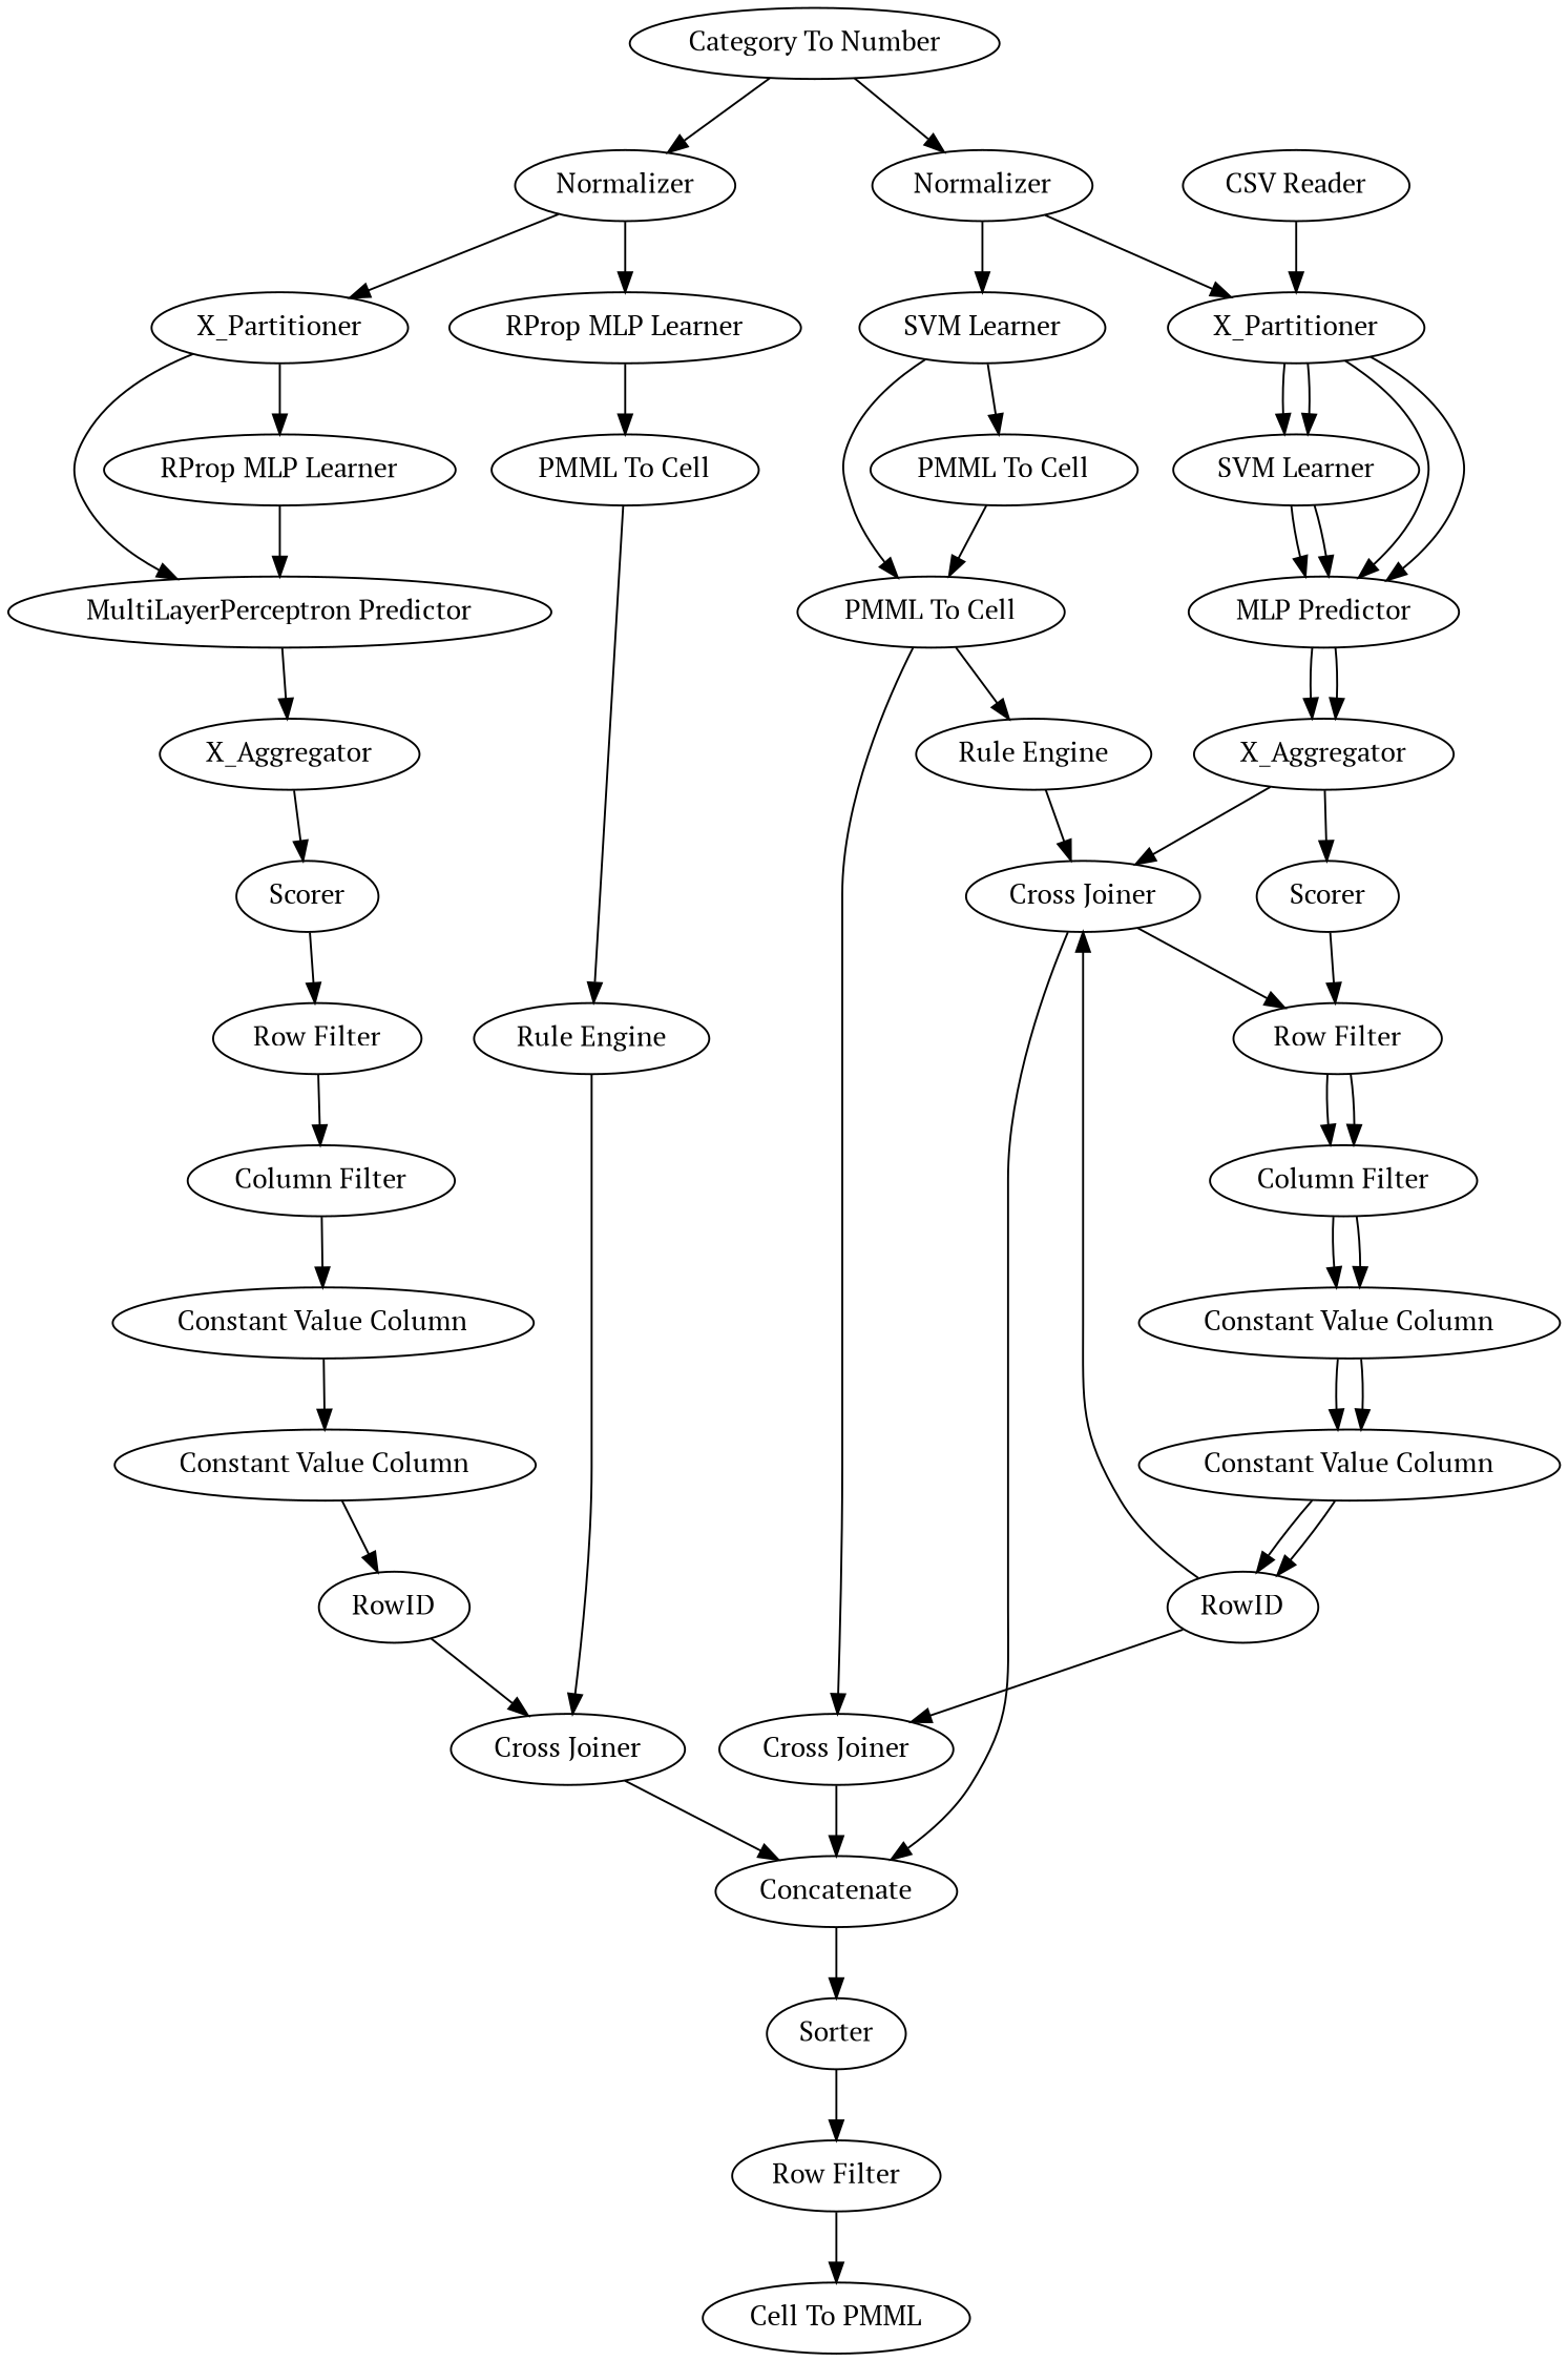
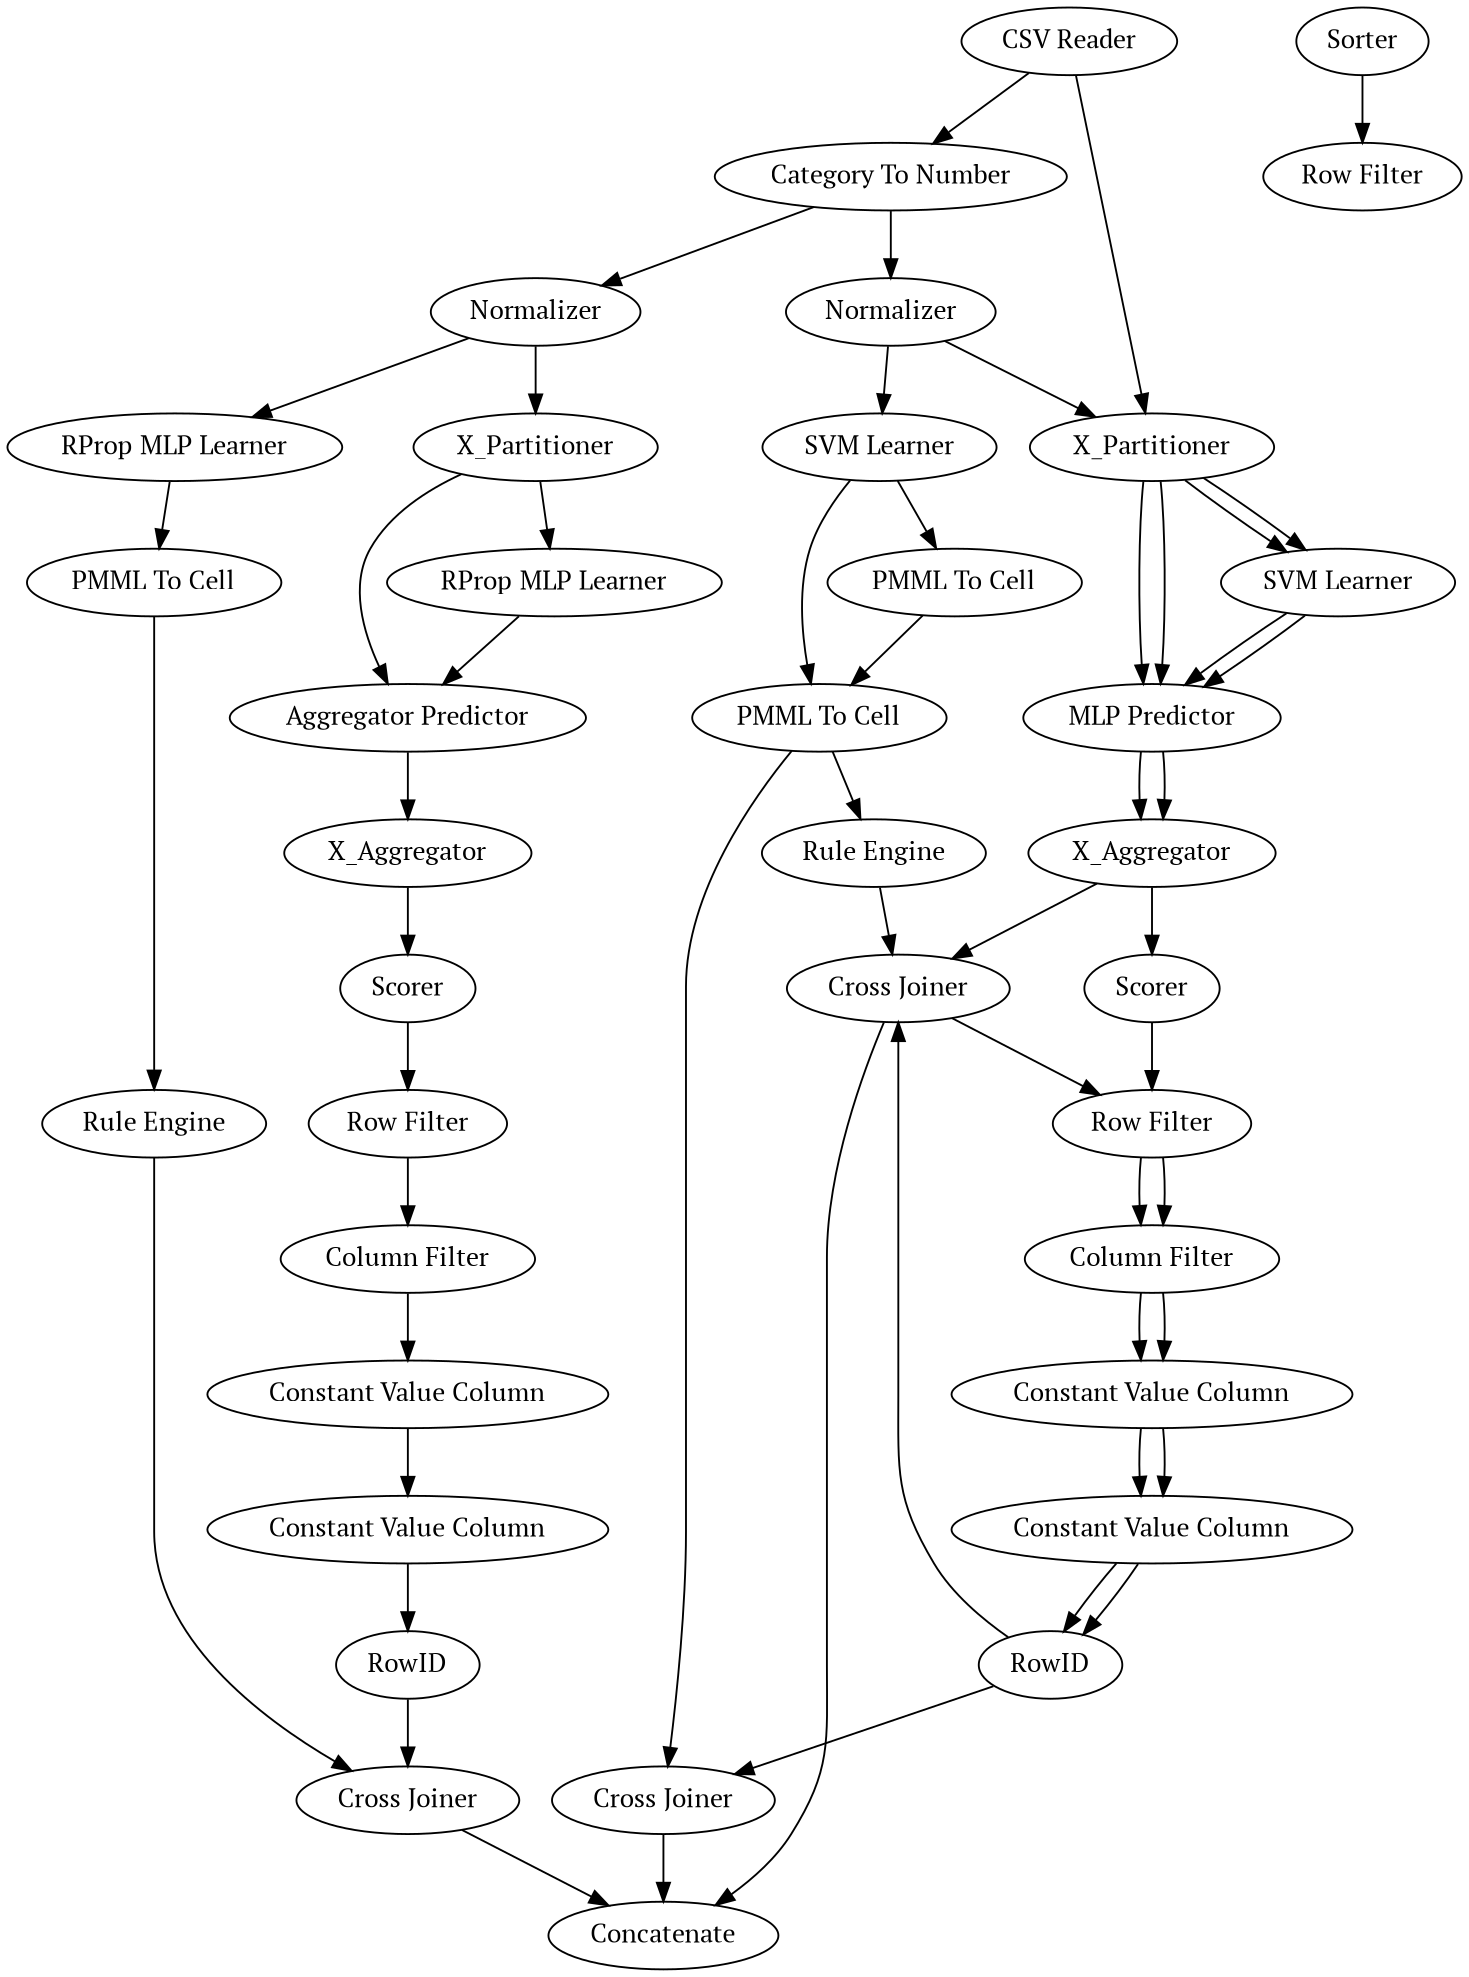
  digraph {
    fontname="PT Serif"
    rankdir=TB
    node [fontname="PT Serif"]
    edge [fontname="PT Serif"]
    n1 [label=X_Partitioner]
    n2 [label="SVM Learner"]
    n3 [label="MLP Predictor"]
    n4 [label=X_Aggregator]
    n5 [label="Cross Joiner"]
    n6 [label=Scorer]
    n7 [label="Row Filter"]
    n8 [label=Concatenate]
    n9 [label="Column Filter"]
    n10 [label="Constant Value Column"]
    n11 [label="Constant Value Column"]
    n12 [label=RowID]
    n13 [label="Cross Joiner"]
    n14 [label="PMML To Cell"]
    n15 [label="PMML To Cell"]
    n16 [label="Rule Engine"]
    n17 [label="SVM Learner"]
    n18 [label=Sorter]
    n19 [label="Row Filter"]
-   n20 [label="Cell To PMML"]
    n21 [label="Category To Number"]
    n22 [label=Normalizer]
    n23 [label=Normalizer]
    n24 [label=X_Partitioner]
    n25 [label="RProp MLP Learner"]
    n26 [label="RProp MLP Learner"]
-   n27 [label="MultiLayerPerceptron Predictor"]
+   n27 [label="Aggregator Predictor"]
    n28 [label="PMML To Cell"]
    n29 [label=X_Aggregator]
    n30 [label=Scorer]
    n31 [label="Row Filter"]
    n32 [label="Column Filter"]
    n33 [label="Cross Joiner"]
    n34 [label="Constant Value Column"]
    n35 [label="Constant Value Column"]
    n36 [label=RowID]
    n37 [label="Rule Engine"]
    n38 [label="CSV Reader"]
    n1 -> n2
    n1 -> n2
    n1 -> n3
    n1 -> n3
    n2 -> n3
    n2 -> n3
    n3 -> n4
    n3 -> n4
    n4 -> n5
    n4 -> n6
    n5 -> n7
    n5 -> n8
    n6 -> n7
    n7 -> n9
    n7 -> n9
-   n8 -> n18
    n9 -> n10
    n9 -> n10
    n10 -> n11
    n10 -> n11
    n11 -> n12
    n11 -> n12
    n12 -> n5
    n12 -> n13
    n13 -> n8
    n14 -> n15
    n15 -> n13
    n15 -> n16
    n16 -> n5
    n17 -> n14
    n17 -> n15
    n18 -> n19
-   n19 -> n20
    n21 -> n22
    n21 -> n23
    n22 -> n1
    n22 -> n17
    n23 -> n24
    n23 -> n25
    n24 -> n26
    n24 -> n27
    n25 -> n28
    n26 -> n27
    n27 -> n29
    n28 -> n37
    n29 -> n30
    n30 -> n31
    n31 -> n32
    n32 -> n34
    n33 -> n8
    n34 -> n35
    n35 -> n36
    n36 -> n33
    n37 -> n33
    n38 -> n1
+   n38 -> n21
  }
